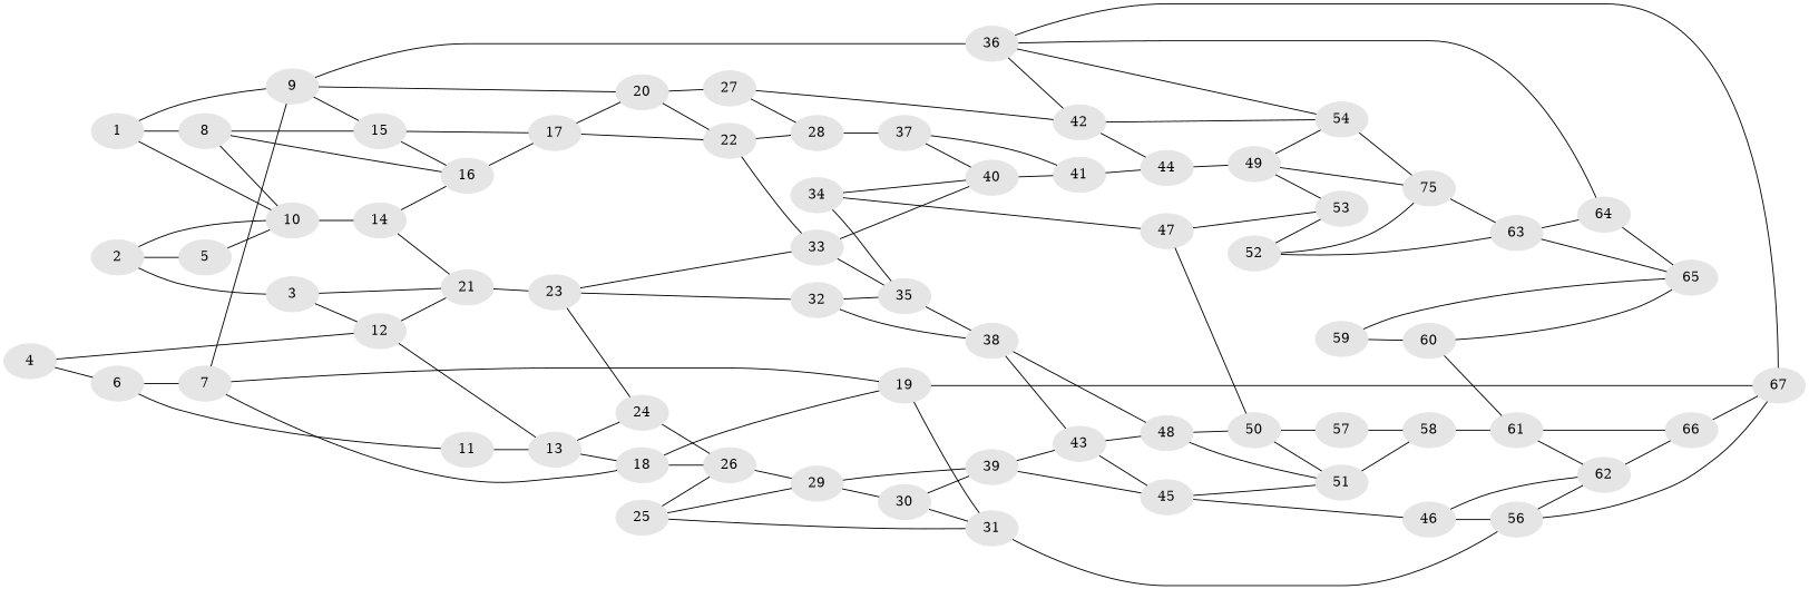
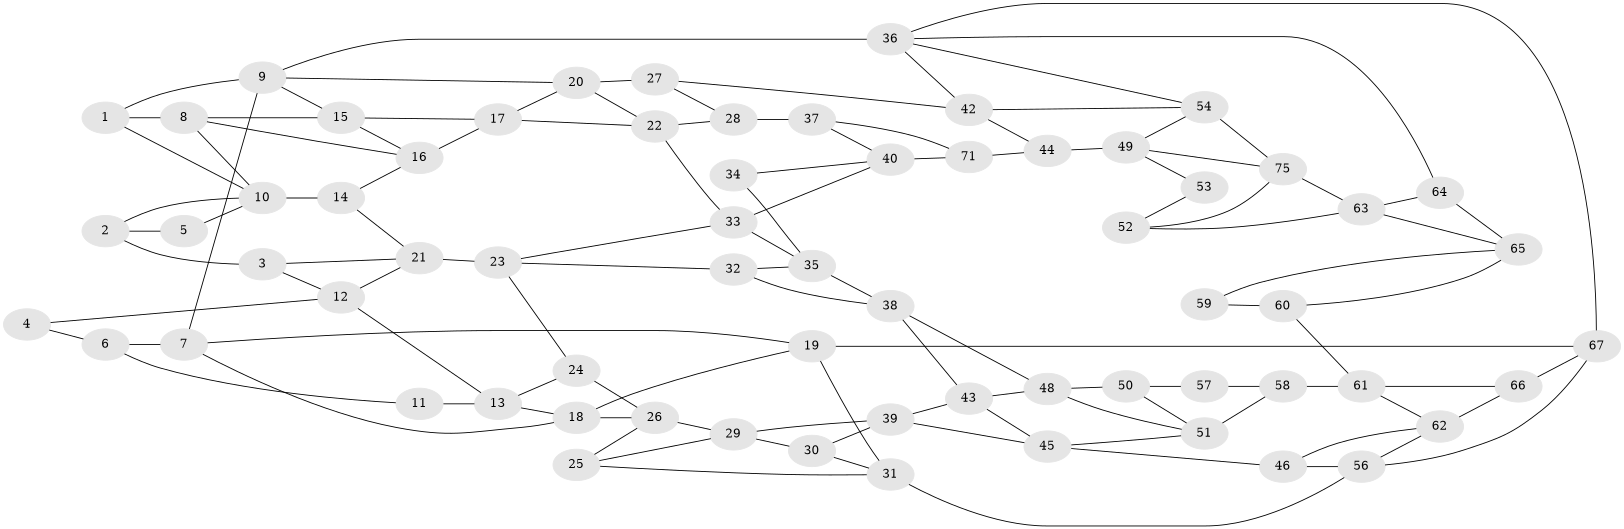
  graph {
    rankdir=LR
    node [color=gray90 style=filled]
    edge [weight=1.0]
    1
    8
    9
    10
    15
    16
    20
    36
    14
    2
    3
    5
    12
    21
    13
    23
    4
    6
    7
    11
    18
    19
    26
    31
    67
    17
    22
    27
    42
    54
    64
    24
    28
    33
    29
    56
    32
    37
    35
    40
    38
    25
    30
    39
    44
-   41
+   41 [label=71]
    43
    45
    62
    48
    34
-   47
    50
    53
    n55 [label=75]
    65
    51
    46
    49
    58
    66
    57
    63
    61
    52
    59
    60
    1 -- 8
    1 -- 9
    1 -- 10
    8 -- 10
    8 -- 15
    8 -- 16
    9 -- 15
    9 -- 20
    9 -- 36
    10 -- 14
    15 -- 16
    15 -- 17
    16 -- 17
    20 -- 22
    20 -- 27
    36 -- 67
    36 -- 42
    36 -- 54
    36 -- 64
    14 -- 16
    14 -- 21
    2 -- 10
    2 -- 3
    2 -- 5
    3 -- 12
    3 -- 21
    5 -- 10 [weight=2.0]
    12 -- 21
    12 -- 13
    21 -- 23
    13 -- 18
    13 -- 24
    23 -- 24
    23 -- 33
    23 -- 32
    4 -- 12
    4 -- 6
    6 -- 7 [weight=2.0]
    6 -- 11
    7 -- 9
    7 -- 18
    7 -- 19
    11 -- 13 [weight=2.0]
    18 -- 19
    18 -- 26
    19 -- 31
    19 -- 67 [weight=2.0]
    26 -- 29
    31 -- 56
    17 -- 20
    17 -- 22
    22 -- 28
    22 -- 33
    27 -- 42
    27 -- 28
    42 -- 54
    42 -- 44
    54 -- n55
    64 -- 65
    24 -- 26
    28 -- 37 [weight=2.0]
    33 -- 35
    33 -- 40
    29 -- 30
    29 -- 39
    56 -- 67
    56 -- 62
    32 -- 35
    32 -- 38
    37 -- 40
    37 -- 41
    35 -- 38
    40 -- 41
    38 -- 43
    38 -- 48
    25 -- 26
    25 -- 31
    25 -- 29
    30 -- 31
    30 -- 39
    39 -- 43
    39 -- 45
    44 -- 49
    41 -- 44 [weight=2.0]
    43 -- 45
    43 -- 48
    45 -- 51
    45 -- 46
    62 -- 66
    48 -- 50
    48 -- 51
    34 -- 35
    34 -- 40
-   34 -- 47
-   47 -- 50
-   47 -- 53 [weight=2.0]
    50 -- 51
    50 -- 57
    n55 -- 63
    51 -- 58
    46 -- 56
    46 -- 62
    49 -- 54
    49 -- 53
    49 -- n55
    58 -- 61
    66 -- 67
    57 -- 58
    63 -- 64
    63 -- 65
    61 -- 62
    61 -- 66
    52 -- 53
    52 -- n55
    52 -- 63
    59 -- 65
    59 -- 60
    60 -- 65
    60 -- 61
  }
